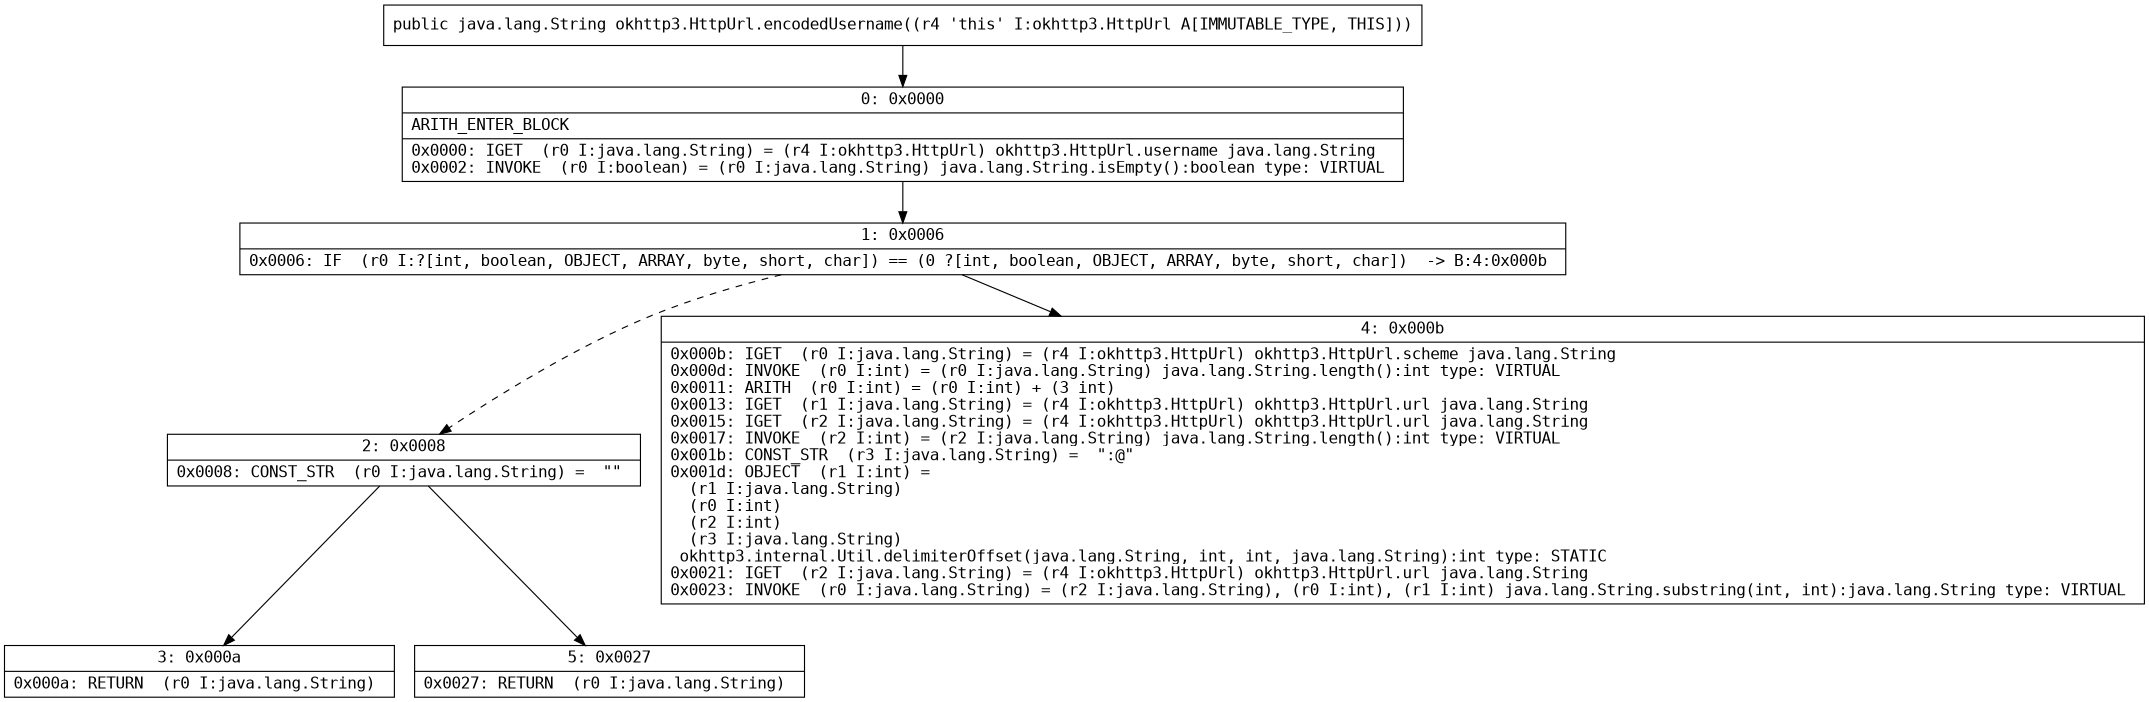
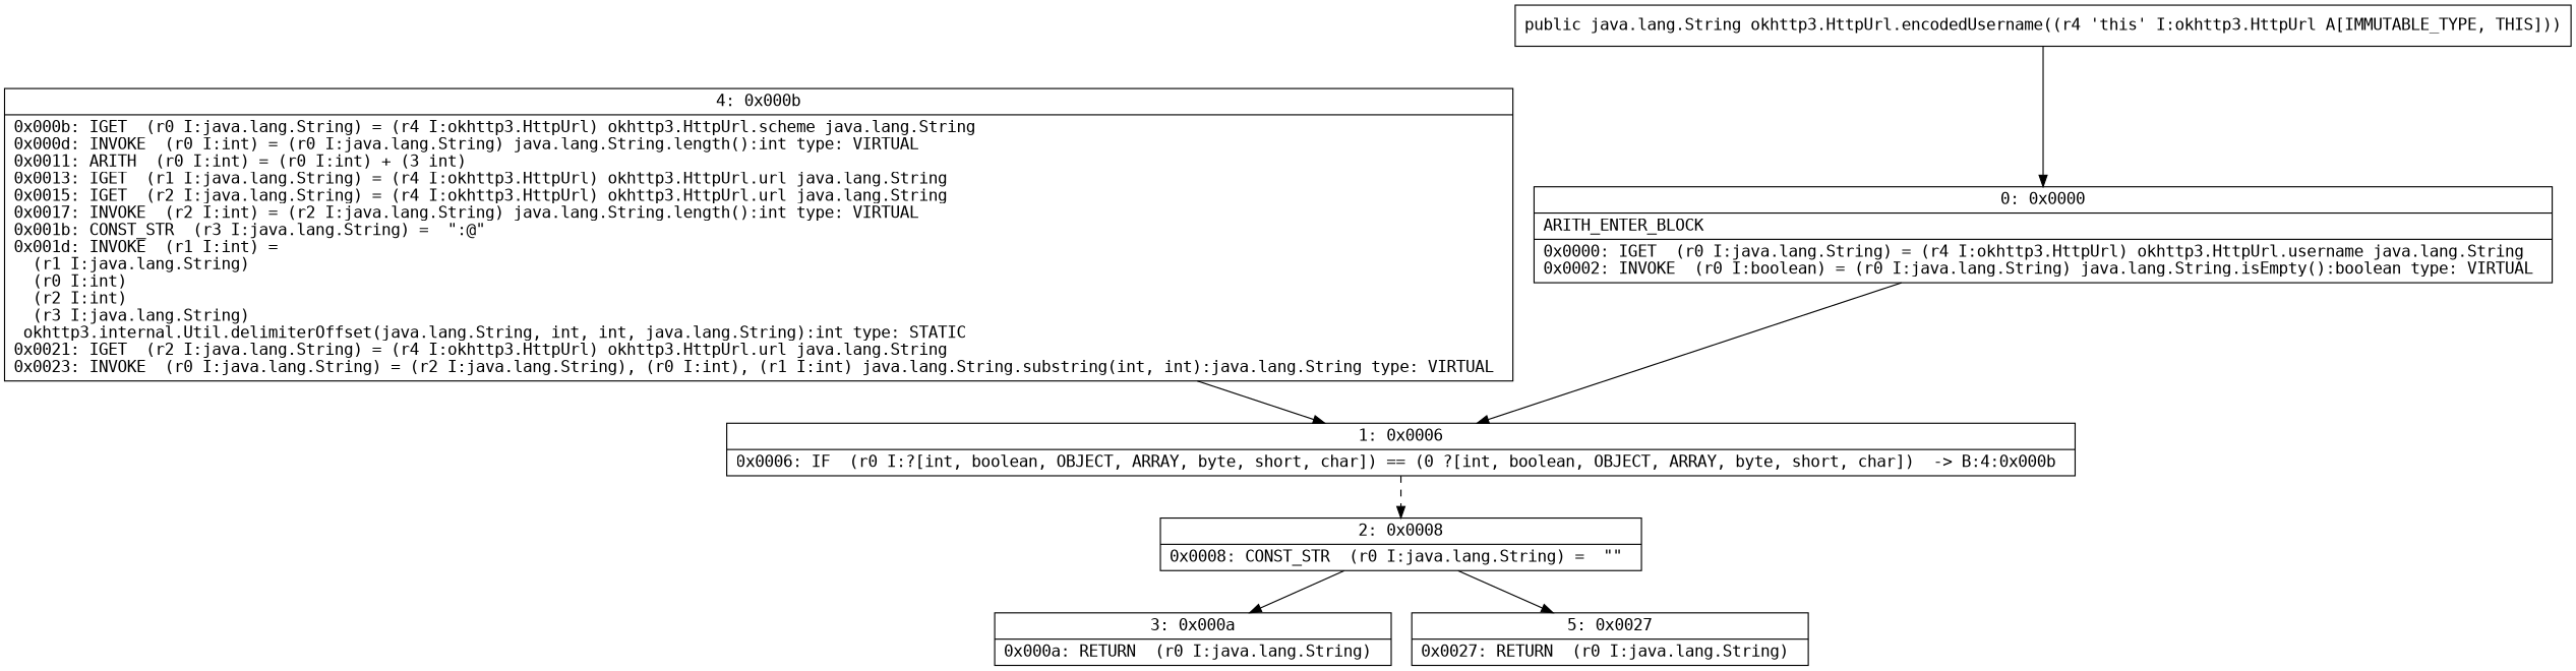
  digraph {
    fontname="DejaVu Sans Mono"
    node [fontname="DejaVu Sans Mono" shape=record]
    edge [fontname="DejaVu Sans Mono"]
    n1 [label="{0\:\ 0x0000|ARITH_ENTER_BLOCK\l|0x0000: IGET  (r0 I:java.lang.String) = (r4 I:okhttp3.HttpUrl) okhttp3.HttpUrl.username java.lang.String \l0x0002: INVOKE  (r0 I:boolean) = (r0 I:java.lang.String) java.lang.String.isEmpty():boolean type: VIRTUAL \l}"]
    n2 [label="{1\:\ 0x0006|0x0006: IF  (r0 I:?[int, boolean, OBJECT, ARRAY, byte, short, char]) == (0 ?[int, boolean, OBJECT, ARRAY, byte, short, char])  \-\> B:4:0x000b \l}"]
    n3 [label="{2\:\ 0x0008|0x0008: CONST_STR  (r0 I:java.lang.String) =  \"\" \l}"]
-   n4 [label="{4\:\ 0x000b|0x000b: IGET  (r0 I:java.lang.String) = (r4 I:okhttp3.HttpUrl) okhttp3.HttpUrl.scheme java.lang.String \l0x000d: INVOKE  (r0 I:int) = (r0 I:java.lang.String) java.lang.String.length():int type: VIRTUAL \l0x0011: ARITH  (r0 I:int) = (r0 I:int) + (3 int) \l0x0013: IGET  (r1 I:java.lang.String) = (r4 I:okhttp3.HttpUrl) okhttp3.HttpUrl.url java.lang.String \l0x0015: IGET  (r2 I:java.lang.String) = (r4 I:okhttp3.HttpUrl) okhttp3.HttpUrl.url java.lang.String \l0x0017: INVOKE  (r2 I:int) = (r2 I:java.lang.String) java.lang.String.length():int type: VIRTUAL \l0x001b: CONST_STR  (r3 I:java.lang.String) =  \":@\" \l0x001d: OBJECT  (r1 I:int) = \l  (r1 I:java.lang.String)\l  (r0 I:int)\l  (r2 I:int)\l  (r3 I:java.lang.String)\l okhttp3.internal.Util.delimiterOffset(java.lang.String, int, int, java.lang.String):int type: STATIC \l0x0021: IGET  (r2 I:java.lang.String) = (r4 I:okhttp3.HttpUrl) okhttp3.HttpUrl.url java.lang.String \l0x0023: INVOKE  (r0 I:java.lang.String) = (r2 I:java.lang.String), (r0 I:int), (r1 I:int) java.lang.String.substring(int, int):java.lang.String type: VIRTUAL \l}"]
+   n4 [label="{4\:\ 0x000b|0x000b: IGET  (r0 I:java.lang.String) = (r4 I:okhttp3.HttpUrl) okhttp3.HttpUrl.scheme java.lang.String \l0x000d: INVOKE  (r0 I:int) = (r0 I:java.lang.String) java.lang.String.length():int type: VIRTUAL \l0x0011: ARITH  (r0 I:int) = (r0 I:int) + (3 int) \l0x0013: IGET  (r1 I:java.lang.String) = (r4 I:okhttp3.HttpUrl) okhttp3.HttpUrl.url java.lang.String \l0x0015: IGET  (r2 I:java.lang.String) = (r4 I:okhttp3.HttpUrl) okhttp3.HttpUrl.url java.lang.String \l0x0017: INVOKE  (r2 I:int) = (r2 I:java.lang.String) java.lang.String.length():int type: VIRTUAL \l0x001b: CONST_STR  (r3 I:java.lang.String) =  \":@\" \l0x001d: INVOKE  (r1 I:int) = \l  (r1 I:java.lang.String)\l  (r0 I:int)\l  (r2 I:int)\l  (r3 I:java.lang.String)\l okhttp3.internal.Util.delimiterOffset(java.lang.String, int, int, java.lang.String):int type: STATIC \l0x0021: IGET  (r2 I:java.lang.String) = (r4 I:okhttp3.HttpUrl) okhttp3.HttpUrl.url java.lang.String \l0x0023: INVOKE  (r0 I:java.lang.String) = (r2 I:java.lang.String), (r0 I:int), (r1 I:int) java.lang.String.substring(int, int):java.lang.String type: VIRTUAL \l}"]
    n5 [label="{3\:\ 0x000a|0x000a: RETURN  (r0 I:java.lang.String) \l}"]
    n6 [label="{5\:\ 0x0027|0x0027: RETURN  (r0 I:java.lang.String) \l}"]
    n7 [label="{public java.lang.String okhttp3.HttpUrl.encodedUsername((r4 'this' I:okhttp3.HttpUrl A[IMMUTABLE_TYPE, THIS])) }"]
    n1 -> n2
    n2 -> n3 [style=dashed]
-   n2 -> n4
+   n4 -> n2
    n3 -> n5
    n3 -> n6
    n7 -> n1
  }
